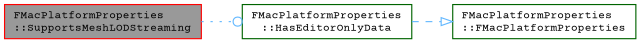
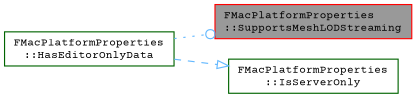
  digraph {
    fontname="Courier Prime"
    rankdir=LR
    node [color=darkgreen fillcolor=white fontname="Courier Prime" fontsize=10 shape=box style=filled]
    edge [color=steelblue1 fontname="Courier Prime" fontsize=10 labelfontname=Helvetica labelfontsize=10]
    n1 [color=red fillcolor=grey60 fontcolor=black height=0.2 label="FMacPlatformProperties\l::SupportsMeshLODStreaming" width=0.4]
    n2 [height=0.2 label="FMacPlatformProperties\l::HasEditorOnlyData" width=0.4]
-   n3 [height=0.2 label="FMacPlatformProperties\l::FMacPlatformProperties" width=0.4]
-   n1 -> n2 [arrowhead=odot style=dotted]
+   n3 [height=0.2 label="FMacPlatformProperties\l::IsServerOnly" width=0.4]
+   n2 -> n1 [arrowhead=odot style=dotted]
    n2 -> n3 [arrowhead=onormal style=dashed]
  }
